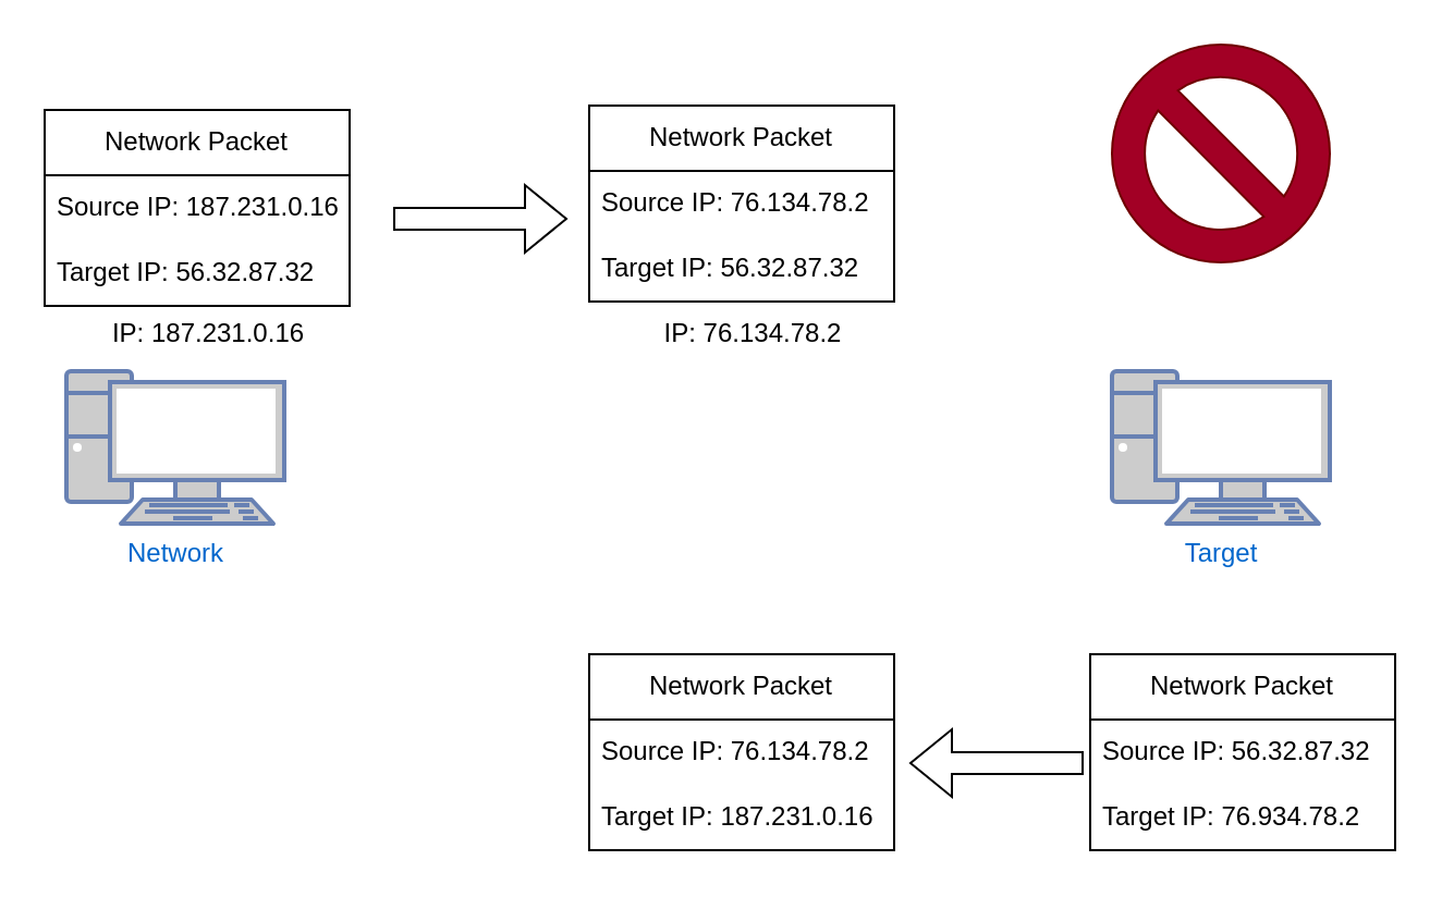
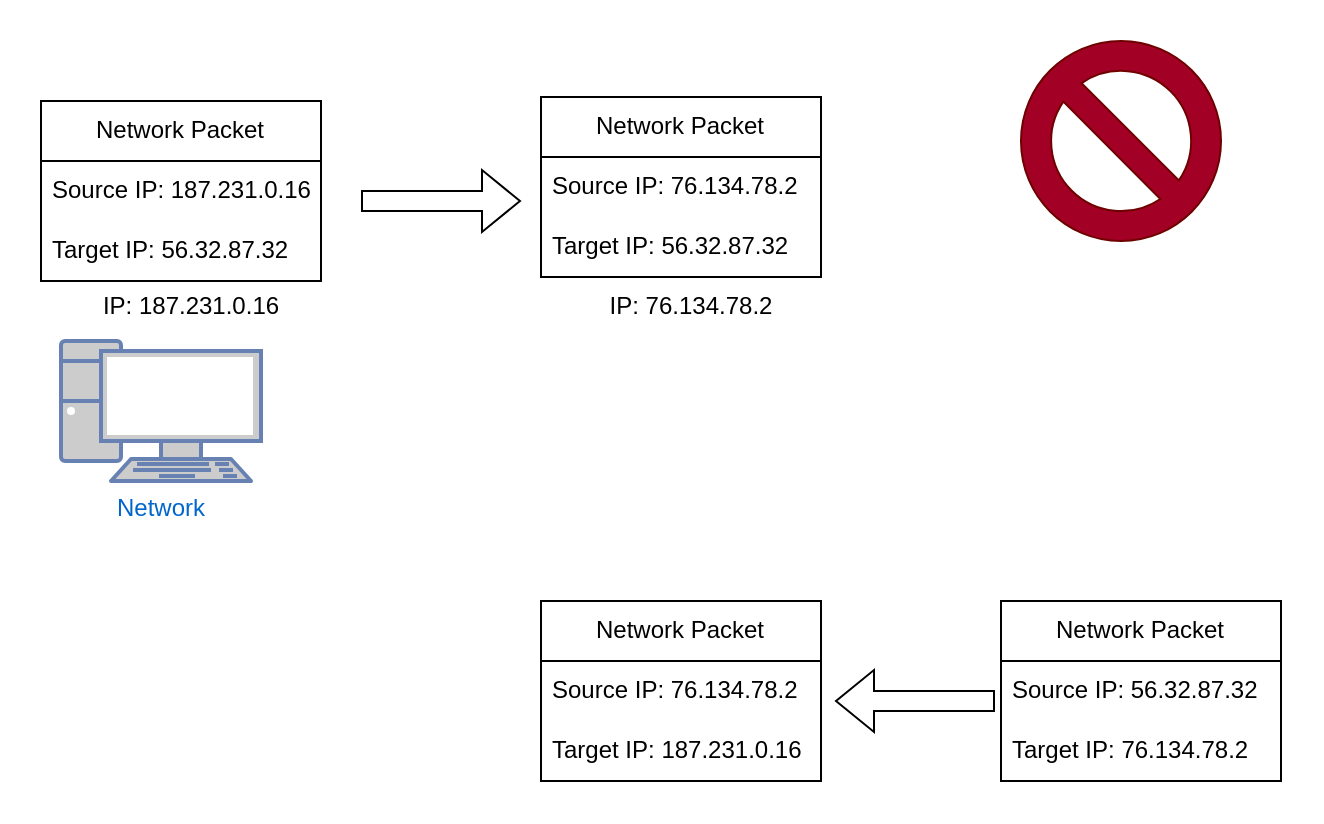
  <mxCell id="0" />
  <mxCell id="1" parent="0" />
  <mxCell id="2" value="Network" style="fontColor=#0066CC;verticalAlign=top;verticalLabelPosition=bottom;labelPosition=center;align=center;html=1;outlineConnect=0;fillColor=#CCCCCC;strokeColor=#6881B3;gradientColor=none;gradientDirection=north;strokeWidth=2;shape=mxgraph.networks.pc;" vertex="1" parent="1"><mxGeometry x="30" y="170" width="100" height="70" as="geometry" /></mxCell>
- <mxCell id="3" value="Target" style="fontColor=#0066CC;verticalAlign=top;verticalLabelPosition=bottom;labelPosition=center;align=center;html=1;outlineConnect=0;fillColor=#CCCCCC;strokeColor=#6881B3;gradientColor=none;gradientDirection=north;strokeWidth=2;shape=mxgraph.networks.pc;" vertex="1" parent="1"><mxGeometry x="510" y="170" width="100" height="70" as="geometry" /></mxCell>
  <mxCell id="4" value="IP: 187.231.0.16" style="text;html=1;align=center;verticalAlign=middle;resizable=0;points=[];autosize=1;strokeColor=none;fillColor=none;" vertex="1" parent="1"><mxGeometry x="40" y="138" width="110" height="30" as="geometry" /></mxCell>
  <mxCell id="5" value="IP: 76.134.78.2" style="text;html=1;align=center;verticalAlign=middle;resizable=0;points=[];autosize=1;strokeColor=none;fillColor=none;" vertex="1" parent="1"><mxGeometry x="295" y="138" width="100" height="30" as="geometry" /></mxCell>
  <mxCell id="6" value="Network Packet" style="swimlane;fontStyle=0;childLayout=stackLayout;horizontal=1;startSize=30;horizontalStack=0;resizeParent=1;resizeParentMax=0;resizeLast=0;collapsible=1;marginBottom=0;whiteSpace=wrap;html=1;" vertex="1" parent="1"><mxGeometry x="20" y="50" width="140" height="90" as="geometry" /></mxCell>
  <mxCell id="7" value="Source IP: 187.231.0.16" style="text;strokeColor=none;fillColor=none;align=left;verticalAlign=middle;spacingLeft=4;spacingRight=4;overflow=hidden;points=[[0,0.5],[1,0.5]];portConstraint=eastwest;rotatable=0;whiteSpace=wrap;html=1;" vertex="1" parent="6"><mxGeometry y="30" width="140" height="30" as="geometry" /></mxCell>
  <mxCell id="8" value="Target IP: 56.32.87.32" style="text;strokeColor=none;fillColor=none;align=left;verticalAlign=middle;spacingLeft=4;spacingRight=4;overflow=hidden;points=[[0,0.5],[1,0.5]];portConstraint=eastwest;rotatable=0;whiteSpace=wrap;html=1;" vertex="1" parent="6"><mxGeometry y="60" width="140" height="30" as="geometry" /></mxCell>
  <mxCell id="9" value="Network Packet" style="swimlane;fontStyle=0;childLayout=stackLayout;horizontal=1;startSize=30;horizontalStack=0;resizeParent=1;resizeParentMax=0;resizeLast=0;collapsible=1;marginBottom=0;whiteSpace=wrap;html=1;" vertex="1" parent="1"><mxGeometry x="270" y="48" width="140" height="90" as="geometry" /></mxCell>
  <mxCell id="10" value="Source&amp;nbsp;IP: 76.134.78.2" style="text;strokeColor=none;fillColor=none;align=left;verticalAlign=middle;spacingLeft=4;spacingRight=4;overflow=hidden;points=[[0,0.5],[1,0.5]];portConstraint=eastwest;rotatable=0;whiteSpace=wrap;html=1;" vertex="1" parent="9"><mxGeometry y="30" width="140" height="30" as="geometry" /></mxCell>
  <mxCell id="11" value="Target IP: 56.32.87.32" style="text;strokeColor=none;fillColor=none;align=left;verticalAlign=middle;spacingLeft=4;spacingRight=4;overflow=hidden;points=[[0,0.5],[1,0.5]];portConstraint=eastwest;rotatable=0;whiteSpace=wrap;html=1;" vertex="1" parent="9"><mxGeometry y="60" width="140" height="30" as="geometry" /></mxCell>
  <mxCell id="12" value="Network Packet" style="swimlane;fontStyle=0;childLayout=stackLayout;horizontal=1;startSize=30;horizontalStack=0;resizeParent=1;resizeParentMax=0;resizeLast=0;collapsible=1;marginBottom=0;whiteSpace=wrap;html=1;" vertex="1" parent="1"><mxGeometry x="500" y="300" width="140" height="90" as="geometry" /></mxCell>
  <mxCell id="13" value="Source&amp;nbsp;IP:&amp;nbsp;56.32.87.32" style="text;strokeColor=none;fillColor=none;align=left;verticalAlign=middle;spacingLeft=4;spacingRight=4;overflow=hidden;points=[[0,0.5],[1,0.5]];portConstraint=eastwest;rotatable=0;whiteSpace=wrap;html=1;" vertex="1" parent="12"><mxGeometry y="30" width="140" height="30" as="geometry" /></mxCell>
- <mxCell id="14" value="Target IP: 76.934.78.2" style="text;strokeColor=none;fillColor=none;align=left;verticalAlign=middle;spacingLeft=4;spacingRight=4;overflow=hidden;points=[[0,0.5],[1,0.5]];portConstraint=eastwest;rotatable=0;whiteSpace=wrap;html=1;" vertex="1" parent="12"><mxGeometry y="60" width="140" height="30" as="geometry" /></mxCell>
+ <mxCell id="14" value="Target IP: 76.134.78.2" style="text;strokeColor=none;fillColor=none;align=left;verticalAlign=middle;spacingLeft=4;spacingRight=4;overflow=hidden;points=[[0,0.5],[1,0.5]];portConstraint=eastwest;rotatable=0;whiteSpace=wrap;html=1;" vertex="1" parent="12"><mxGeometry y="60" width="140" height="30" as="geometry" /></mxCell>
  <mxCell id="15" value="Network Packet" style="swimlane;fontStyle=0;childLayout=stackLayout;horizontal=1;startSize=30;horizontalStack=0;resizeParent=1;resizeParentMax=0;resizeLast=0;collapsible=1;marginBottom=0;whiteSpace=wrap;html=1;" vertex="1" parent="1"><mxGeometry x="270" y="300" width="140" height="90" as="geometry" /></mxCell>
  <mxCell id="16" value="Source&amp;nbsp;IP:&amp;nbsp;76.134.78.2" style="text;strokeColor=none;fillColor=none;align=left;verticalAlign=middle;spacingLeft=4;spacingRight=4;overflow=hidden;points=[[0,0.5],[1,0.5]];portConstraint=eastwest;rotatable=0;whiteSpace=wrap;html=1;" vertex="1" parent="15"><mxGeometry y="30" width="140" height="30" as="geometry" /></mxCell>
  <mxCell id="17" value="Target IP:&amp;nbsp;187.231.0.16" style="text;strokeColor=none;fillColor=none;align=left;verticalAlign=middle;spacingLeft=4;spacingRight=4;overflow=hidden;points=[[0,0.5],[1,0.5]];portConstraint=eastwest;rotatable=0;whiteSpace=wrap;html=1;" vertex="1" parent="15"><mxGeometry y="60" width="140" height="30" as="geometry" /></mxCell>
  <mxCell id="18" value="" style="shape=flexArrow;endArrow=classic;html=1;rounded=0;" edge="1" parent="1"><mxGeometry width="50" height="50" relative="1" as="geometry"><mxPoint x="180" y="100" as="sourcePoint" /><mxPoint x="260" y="100" as="targetPoint" /></mxGeometry></mxCell>
  <mxCell id="19" value="" style="shape=flexArrow;endArrow=classic;html=1;rounded=0;" edge="1" parent="1"><mxGeometry width="50" height="50" relative="1" as="geometry"><mxPoint x="497" y="350" as="sourcePoint" /><mxPoint x="417" y="350" as="targetPoint" /></mxGeometry></mxCell>
  <mxCell id="20" value="Restrict traffic from 187.231.0.16" style="verticalLabelPosition=bottom;verticalAlign=top;html=1;shape=mxgraph.basic.no_symbol;fillColor=#a20025;fontColor=#ffffff;strokeColor=#6F0000;" vertex="1" parent="1"><mxGeometry x="510" y="20" width="100" height="100" as="geometry" /></mxCell>
